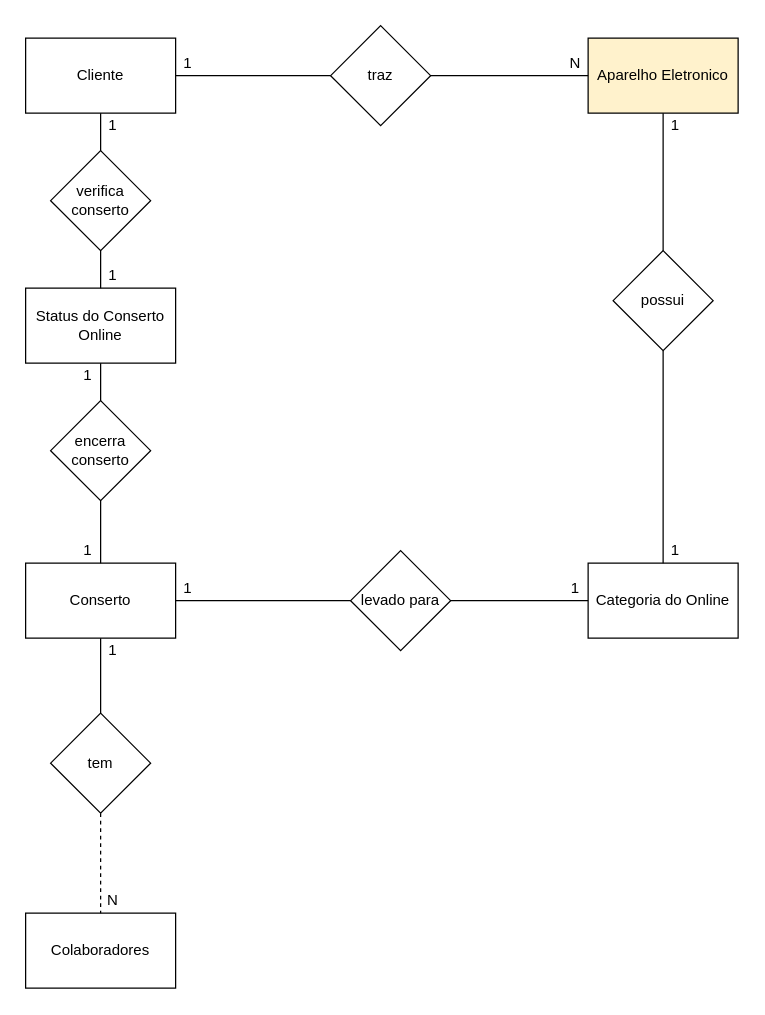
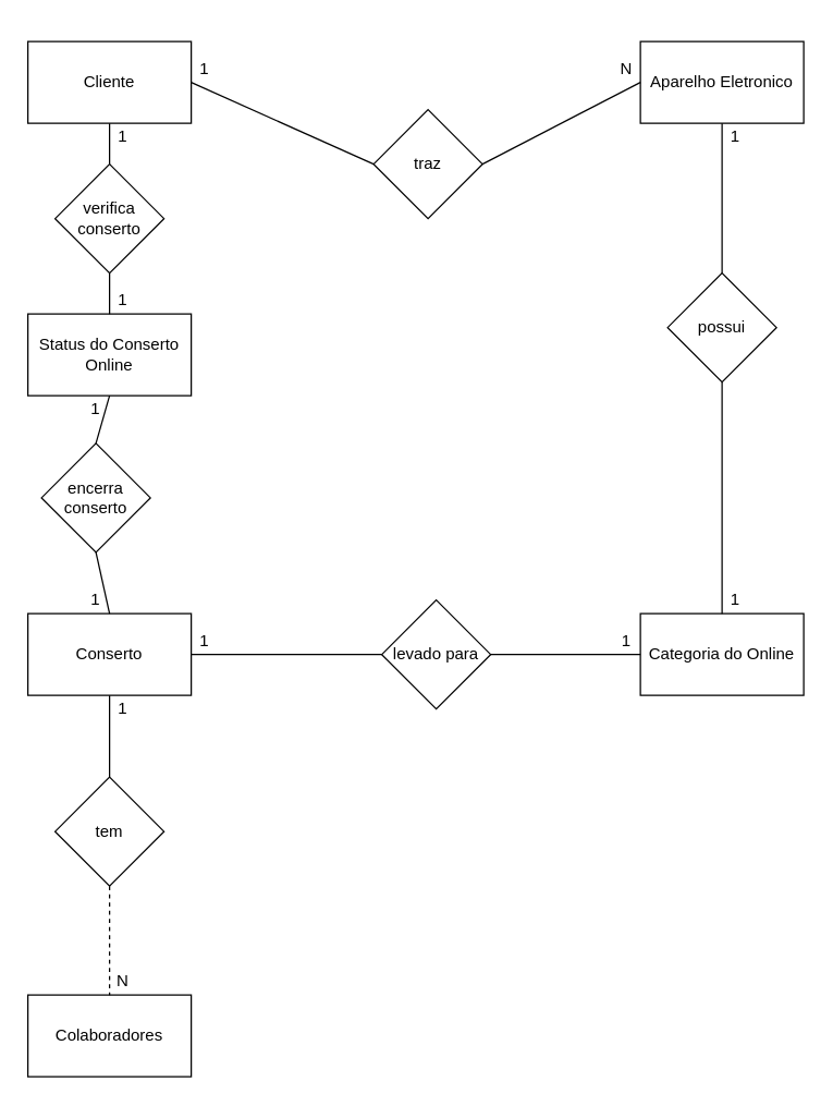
  <mxCell id="0" />
  <mxCell id="1" parent="0" />
  <mxCell id="2" value="Cliente" style="rounded=0;whiteSpace=wrap;html=1;" vertex="1" parent="1"><mxGeometry x="20" y="30" width="120" height="60" as="geometry" /></mxCell>
- <mxCell id="3" value="traz" style="rhombus;whiteSpace=wrap;html=1;" vertex="1" parent="1"><mxGeometry x="264" y="20" width="80" height="80" as="geometry" /></mxCell>
- <mxCell id="4" value="Aparelho Eletronico" style="rounded=0;whiteSpace=wrap;html=1;fillColor=#fff2cc;" vertex="1" parent="1"><mxGeometry x="470" y="30" width="120" height="60" as="geometry" /></mxCell>
+ <mxCell id="3" value="traz" style="rhombus;whiteSpace=wrap;html=1;" vertex="1" parent="1"><mxGeometry x="274" y="80" width="80" height="80" as="geometry" /></mxCell>
+ <mxCell id="4" value="Aparelho Eletronico" style="rounded=0;whiteSpace=wrap;html=1;" vertex="1" parent="1"><mxGeometry x="470" y="30" width="120" height="60" as="geometry" /></mxCell>
  <mxCell id="5" value="possui" style="rhombus;whiteSpace=wrap;html=1;" vertex="1" parent="1"><mxGeometry x="490" y="200" width="80" height="80" as="geometry" /></mxCell>
  <mxCell id="6" value="Categoria do Online" style="rounded=0;whiteSpace=wrap;html=1;" vertex="1" parent="1"><mxGeometry x="470" y="450" width="120" height="60" as="geometry" /></mxCell>
  <mxCell id="7" value="levado para" style="rhombus;whiteSpace=wrap;html=1;" vertex="1" parent="1"><mxGeometry x="280" y="440" width="80" height="80" as="geometry" /></mxCell>
  <mxCell id="8" value="Conserto" style="rounded=0;whiteSpace=wrap;html=1;" vertex="1" parent="1"><mxGeometry x="20" y="450" width="120" height="60" as="geometry" /></mxCell>
  <mxCell id="9" value="verifica conserto" style="rhombus;whiteSpace=wrap;html=1;" vertex="1" parent="1"><mxGeometry x="40" y="120" width="80" height="80" as="geometry" /></mxCell>
- <mxCell id="10" value="encerra conserto" style="rhombus;whiteSpace=wrap;html=1;" vertex="1" parent="1"><mxGeometry x="40" y="320" width="80" height="80" as="geometry" /></mxCell>
+ <mxCell id="10" value="encerra conserto" style="rhombus;whiteSpace=wrap;html=1;" vertex="1" parent="1"><mxGeometry x="30" y="325" width="80" height="80" as="geometry" /></mxCell>
  <mxCell id="11" value="Status do Conserto Online" style="rounded=0;whiteSpace=wrap;html=1;" vertex="1" parent="1"><mxGeometry x="20" y="230" width="120" height="60" as="geometry" /></mxCell>
  <mxCell id="12" value="" style="endArrow=none;html=1;exitX=1;exitY=0.5;exitDx=0;exitDy=0;entryX=0;entryY=0.5;entryDx=0;entryDy=0;" edge="1" parent="1" source="2" target="3"><mxGeometry width="50" height="50" relative="1" as="geometry"><mxPoint x="320" y="290" as="sourcePoint" /><mxPoint x="370" y="240" as="targetPoint" /></mxGeometry></mxCell>
  <mxCell id="13" value="" style="endArrow=none;html=1;exitX=1;exitY=0.5;exitDx=0;exitDy=0;entryX=0;entryY=0.5;entryDx=0;entryDy=0;" edge="1" parent="1" source="3" target="4"><mxGeometry width="50" height="50" relative="1" as="geometry"><mxPoint x="320" y="290" as="sourcePoint" /><mxPoint x="370" y="240" as="targetPoint" /></mxGeometry></mxCell>
  <mxCell id="14" value="" style="endArrow=none;html=1;entryX=0.5;entryY=1;entryDx=0;entryDy=0;exitX=0.5;exitY=0;exitDx=0;exitDy=0;" edge="1" parent="1" source="5" target="4"><mxGeometry width="50" height="50" relative="1" as="geometry"><mxPoint x="320" y="290" as="sourcePoint" /><mxPoint x="370" y="240" as="targetPoint" /></mxGeometry></mxCell>
  <mxCell id="15" value="" style="endArrow=none;html=1;entryX=0.5;entryY=1;entryDx=0;entryDy=0;exitX=0.5;exitY=0;exitDx=0;exitDy=0;" edge="1" parent="1" source="6" target="5"><mxGeometry width="50" height="50" relative="1" as="geometry"><mxPoint x="320" y="290" as="sourcePoint" /><mxPoint x="370" y="240" as="targetPoint" /></mxGeometry></mxCell>
  <mxCell id="16" value="" style="endArrow=none;html=1;entryX=0;entryY=0.5;entryDx=0;entryDy=0;exitX=1;exitY=0.5;exitDx=0;exitDy=0;" edge="1" parent="1" source="7" target="6"><mxGeometry width="50" height="50" relative="1" as="geometry"><mxPoint x="320" y="290" as="sourcePoint" /><mxPoint x="370" y="240" as="targetPoint" /></mxGeometry></mxCell>
  <mxCell id="17" value="" style="endArrow=none;html=1;exitX=0;exitY=0.5;exitDx=0;exitDy=0;entryX=1;entryY=0.5;entryDx=0;entryDy=0;" edge="1" parent="1" source="7" target="8"><mxGeometry width="50" height="50" relative="1" as="geometry"><mxPoint x="320" y="290" as="sourcePoint" /><mxPoint x="370" y="240" as="targetPoint" /></mxGeometry></mxCell>
  <mxCell id="18" value="" style="endArrow=none;html=1;exitX=0.5;exitY=0;exitDx=0;exitDy=0;entryX=0.5;entryY=1;entryDx=0;entryDy=0;" edge="1" parent="1" source="8" target="10"><mxGeometry width="50" height="50" relative="1" as="geometry"><mxPoint x="320" y="290" as="sourcePoint" /><mxPoint x="370" y="240" as="targetPoint" /></mxGeometry></mxCell>
  <mxCell id="19" value="" style="endArrow=none;html=1;entryX=0.5;entryY=0;entryDx=0;entryDy=0;exitX=0.5;exitY=1;exitDx=0;exitDy=0;" edge="1" parent="1" source="11" target="10"><mxGeometry width="50" height="50" relative="1" as="geometry"><mxPoint x="320" y="290" as="sourcePoint" /><mxPoint x="370" y="240" as="targetPoint" /></mxGeometry></mxCell>
  <mxCell id="20" value="" style="endArrow=none;html=1;exitX=0.5;exitY=0;exitDx=0;exitDy=0;entryX=0.5;entryY=1;entryDx=0;entryDy=0;" edge="1" parent="1" source="11" target="9"><mxGeometry width="50" height="50" relative="1" as="geometry"><mxPoint x="320" y="290" as="sourcePoint" /><mxPoint x="370" y="240" as="targetPoint" /></mxGeometry></mxCell>
  <mxCell id="21" value="" style="endArrow=none;html=1;exitX=0.5;exitY=0;exitDx=0;exitDy=0;entryX=0.5;entryY=1;entryDx=0;entryDy=0;" edge="1" parent="1" source="9" target="2"><mxGeometry width="50" height="50" relative="1" as="geometry"><mxPoint x="320" y="290" as="sourcePoint" /><mxPoint x="370" y="240" as="targetPoint" /></mxGeometry></mxCell>
  <mxCell id="22" value="1" style="text;html=1;strokeColor=none;fillColor=none;align=center;verticalAlign=middle;whiteSpace=wrap;rounded=0;" vertex="1" parent="1"><mxGeometry x="130" y="40" width="40" height="20" as="geometry" /></mxCell>
  <mxCell id="23" value="N" style="text;html=1;strokeColor=none;fillColor=none;align=center;verticalAlign=middle;whiteSpace=wrap;rounded=0;" vertex="1" parent="1"><mxGeometry x="440" y="40" width="40" height="20" as="geometry" /></mxCell>
  <mxCell id="24" value="1" style="text;html=1;strokeColor=none;fillColor=none;align=center;verticalAlign=middle;whiteSpace=wrap;rounded=0;" vertex="1" parent="1"><mxGeometry x="520" y="90" width="40" height="20" as="geometry" /></mxCell>
  <mxCell id="25" value="1" style="text;html=1;strokeColor=none;fillColor=none;align=center;verticalAlign=middle;whiteSpace=wrap;rounded=0;" vertex="1" parent="1"><mxGeometry x="520" y="430" width="40" height="20" as="geometry" /></mxCell>
  <mxCell id="26" value="1" style="text;html=1;strokeColor=none;fillColor=none;align=center;verticalAlign=middle;whiteSpace=wrap;rounded=0;" vertex="1" parent="1"><mxGeometry x="440" y="460" width="40" height="20" as="geometry" /></mxCell>
  <mxCell id="27" value="1" style="text;html=1;strokeColor=none;fillColor=none;align=center;verticalAlign=middle;whiteSpace=wrap;rounded=0;" vertex="1" parent="1"><mxGeometry x="130" y="460" width="40" height="20" as="geometry" /></mxCell>
  <mxCell id="28" value="1" style="text;html=1;strokeColor=none;fillColor=none;align=center;verticalAlign=middle;whiteSpace=wrap;rounded=0;" vertex="1" parent="1"><mxGeometry x="50" y="430" width="40" height="20" as="geometry" /></mxCell>
  <mxCell id="29" value="1" style="text;html=1;strokeColor=none;fillColor=none;align=center;verticalAlign=middle;whiteSpace=wrap;rounded=0;" vertex="1" parent="1"><mxGeometry x="50" y="290" width="40" height="20" as="geometry" /></mxCell>
  <mxCell id="30" value="1" style="text;html=1;strokeColor=none;fillColor=none;align=center;verticalAlign=middle;whiteSpace=wrap;rounded=0;" vertex="1" parent="1"><mxGeometry x="70" y="210" width="40" height="20" as="geometry" /></mxCell>
  <mxCell id="31" value="1" style="text;html=1;strokeColor=none;fillColor=none;align=center;verticalAlign=middle;whiteSpace=wrap;rounded=0;" vertex="1" parent="1"><mxGeometry x="70" y="90" width="40" height="20" as="geometry" /></mxCell>
  <mxCell id="32" value="Colaboradores" style="rounded=0;whiteSpace=wrap;html=1;" vertex="1" parent="1"><mxGeometry x="20" y="730" width="120" height="60" as="geometry" /></mxCell>
  <mxCell id="33" value="" style="endArrow=none;html=1;exitX=0.5;exitY=1;exitDx=0;exitDy=0;entryX=0.5;entryY=0;entryDx=0;entryDy=0;" edge="1" parent="1" source="8" target="34"><mxGeometry width="50" height="50" relative="1" as="geometry"><mxPoint x="320" y="590" as="sourcePoint" /><mxPoint x="370" y="540" as="targetPoint" /></mxGeometry></mxCell>
  <mxCell id="34" value="tem" style="rhombus;whiteSpace=wrap;html=1;" vertex="1" parent="1"><mxGeometry x="40" y="570" width="80" height="80" as="geometry" /></mxCell>
  <mxCell id="35" value="" style="endArrow=none;html=1;exitX=0.5;exitY=1;exitDx=0;exitDy=0;entryX=0.5;entryY=0;entryDx=0;entryDy=0;dashed=1;" edge="1" parent="1" source="34" target="32"><mxGeometry width="50" height="50" relative="1" as="geometry"><mxPoint x="320" y="590" as="sourcePoint" /><mxPoint x="370" y="540" as="targetPoint" /></mxGeometry></mxCell>
  <mxCell id="36" value="1" style="text;html=1;strokeColor=none;fillColor=none;align=center;verticalAlign=middle;whiteSpace=wrap;rounded=0;" vertex="1" parent="1"><mxGeometry x="70" y="510" width="40" height="20" as="geometry" /></mxCell>
  <mxCell id="37" value="N" style="text;html=1;strokeColor=none;fillColor=none;align=center;verticalAlign=middle;whiteSpace=wrap;rounded=0;" vertex="1" parent="1"><mxGeometry x="70" y="710" width="40" height="20" as="geometry" /></mxCell>
